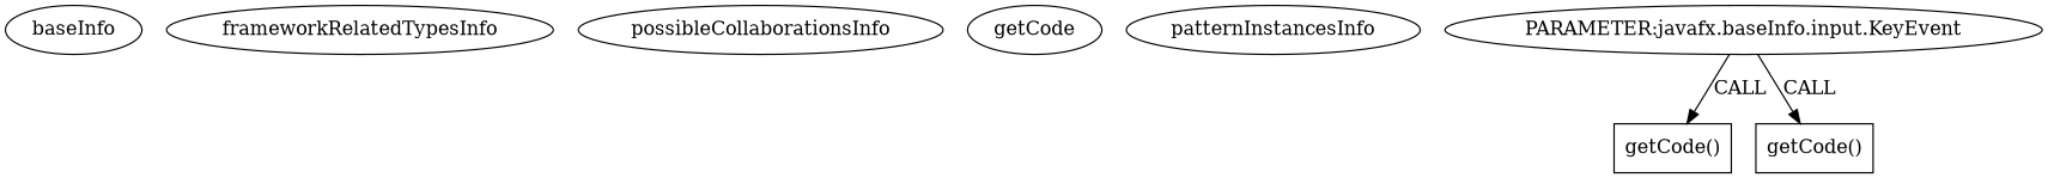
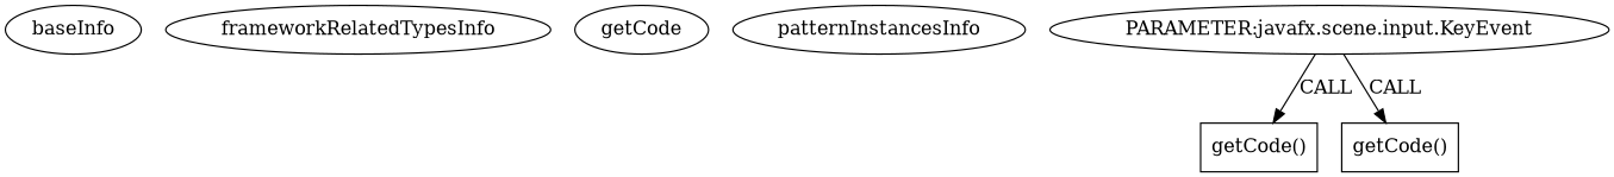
  digraph {
    baseInfo [category=pattern graphId=770 isAnonymous=false possibleRelation=false]
    frameworkRelatedTypesInfo
-   possibleCollaborationsInfo
    n4 [frequency=30.0 label=getCode patternRootClient=null]
    patternInstancesInfo [0="Ellen102-cirkeltje~/Ellen102-cirkeltje/cirkeltje-master/src/testbeweging/TestBeweging.java~void start(javafx.stage.Stage)~409" 1="nablex-jfx-control-date~/nablex-jfx-control-date/jfx-control-date-master/src/main/java/be/nabu/jfx/control/date/DatePicker.java~void initialize()~3725" 10="johnwatson11218-cardcitefx~/johnwatson11218-cardcitefx/cardcitefx-master/Cardcite/src/main/java/cardcite/ui/CardCiteMain.java~void start(javafx.stage.Stage)~3359" 11="hock323-eventManager~/hock323-eventManager/EventManager-master/src/eventManager/fx/EditingBlindCell.java~void createTextField()~3037" 12="miamidade-spook-detector~/miamidade-spook-detector/spook-detector-master/src/gov/miamidade/mediaviewer/MediaViewerPane.java~void initialize()~3630" 13="hock323-eventManager~/hock323-eventManager/EventManager-master/src/eventManager/fx/EditingIntegerChopCell.java~void createTextField()~3040" 14="gregory-lyons-voyage-to-venus~/gregory-lyons-voyage-to-venus/voyage-to-venus-master/src/game_gml14/KeyPressedHandler.java~KeyPressedHandler~2819" 15="AaronJRubin-javafx-pong~/AaronJRubin-javafx-pong/javafx-pong-master/src/main/java/game/Game.java~void Game(javafx.stage.Stage,int,int,double,boolean,boolean,boolean,boolean)~103" 16="Ellen102-cirkeltje~/Ellen102-cirkeltje/cirkeltje-master/src/testbeweging/vier.java~void start(javafx.stage.Stage)~413" 17="bianconejo-CEFX~/bianconejo-CEFX/CEFX-master/src/cefx/util/AbstractEditableCell.java~void createTextField()~2171" 18="Ellen102-cirkeltje~/Ellen102-cirkeltje/cirkeltje-master/src/testbeweging/drie.java~void start(javafx.stage.Stage)~407" 19="JASCValentine-BrickBreaker~/JASCValentine-BrickBreaker/BrickBreaker-master/src/brickbreaker/Level.java~void initContent(int)~561" 2="UrsKR-fxcalendar~/UrsKR-fxcalendar/fxcalendar-master/src/main/java/com/sai/javafx/calendar/FXCalendar.java~void configureCalendar()~1523" 20="Ellen102-test2~/Ellen102-test2/test2-master/src/test2/Test2.java~void start(javafx.stage.Stage)~426" 21="hock323-eventManager~/hock323-eventManager/EventManager-master/src/eventManager/fx/EditingIntegerPrizeCell.java~void createTextField()~3042" 22="syd711-mephisto_fx~/syd711-mephisto_fx/mephisto_fx-master/src/main/java/de/mephisto/radiofx/MephistoRadioFX.java~void addStateListener(javafx.stage.Stage)~4406" 23="Ellen102-cirkeltje~/Ellen102-cirkeltje/cirkeltje-master/src/testbeweging/twee.java~void start(javafx.stage.Stage)~411" 24="bianconejo-CEFX~/bianconejo-CEFX/CEFX-master/src/cefx/util/EditingCheckCell.java~void updateItem(java.lang.Boolean,boolean)~2174" 25="Ellen102-cirkeltje~/Ellen102-cirkeltje/cirkeltje-master/src/xml2beeld/zes.java~void start(javafx.stage.Stage)~416" 26="hock323-eventManager~/hock323-eventManager/EventManager-master/src/eventManager/fx/EditingStringAnnouncementCell.java~void createTextField()~3049" 3="suxue-tetris~/suxue-tetris/tetris-master/src/tetris/core/Game.java~void Game(tetris.core.UIController,tetris.core.Option)~4354" 4="jeyoon-Snake~/jeyoon-Snake/Snake-master/src/Snake.java~void Snake(World)~3317" 5="bianconejo-CEFX~/bianconejo-CEFX/CEFX-master/src/cefx/util/EditingComboCell.java~void updateItem(java.lang.Boolean,boolean)~2169" 6="Enriqe-Breaking-Bad-Brick-Breaker~/Enriqe-Breaking-Bad-Brick-Breaker/Breaking-Bad-Brick-Breaker-master/src/bbbrickbreaker/Level.java~void initContent(int)~446" 7="bianconejo-CEFX~/bianconejo-CEFX/CEFX-master/src/cefx/util/AutoCompleteComboBoxListener.java~AutoCompleteComboBoxListener~2166" 8="glurbi-labifx~/glurbi-labifx/labifx-master/src/main/java/glurbi/labifx/Menu.java~void install(javafx.scene.layout.Pane)~2767" 9="Ellen102-cirkeltje~/Ellen102-cirkeltje/cirkeltje-master/src/xml2beeld/vijf.java~void start(javafx.stage.Stage)~418"]
-   n6 [isFrameworkType=false label="PARAMETER:javafx.baseInfo.input.KeyEvent" vertexType=PARAMETER_DECLARATION]
+   n6 [isFrameworkType=false label="PARAMETER:javafx.scene.input.KeyEvent" vertexType=PARAMETER_DECLARATION]
    n7 [isFrameworkType=false label="getCode()" shape=box vertexType=INSIDE_CALL]
    n8 [isFrameworkType=false label="getCode()" shape=box vertexType=INSIDE_CALL]
    n6 -> n7 [label=CALL]
    n6 -> n8 [label=CALL]
  }
